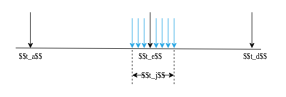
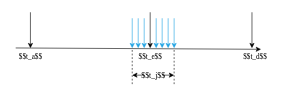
  <mxCell id="0" />
  <mxCell id="1" parent="0" />
- <mxCell id="2" value="" style="endArrow=none;html=1;entryX=0.669;entryY=0.061;entryDx=0;entryDy=0;entryPerimeter=0;exitX=0.09;exitY=-0.013;exitDx=0;exitDy=0;exitPerimeter=0;" parent="1" source="8" target="6" edge="1"><mxGeometry width="50" height="50" relative="1" as="geometry"><mxPoint x="-130" y="80" as="sourcePoint" /><mxPoint x="540" y="80" as="targetPoint" /></mxGeometry></mxCell>
+ <mxCell id="2" value="" style="endArrow=classic;html=1;entryX=0.669;entryY=0.061;entryDx=0;entryDy=0;entryPerimeter=0;exitX=0.09;exitY=-0.013;exitDx=0;exitDy=0;exitPerimeter=0;" parent="1" source="8" target="6" edge="1"><mxGeometry width="50" height="50" relative="1" as="geometry"><mxPoint x="-130" y="80" as="sourcePoint" /><mxPoint x="540" y="80" as="targetPoint" /></mxGeometry></mxCell>
  <mxCell id="3" value="" style="endArrow=classic;html=1;" parent="1" edge="1"><mxGeometry width="50" height="50" relative="1" as="geometry"><mxPoint x="50" y="20" as="sourcePoint" /><mxPoint x="50" y="80" as="targetPoint" /></mxGeometry></mxCell>
  <mxCell id="4" value="&lt;font face=&quot;Times New Roman&quot;&gt;$$t_e$$&lt;/font&gt;" style="text;html=1;align=center;verticalAlign=middle;resizable=0;points=[];autosize=1;strokeColor=none;fillColor=none;" parent="1" vertex="1"><mxGeometry x="220" y="80" width="60" height="30" as="geometry" /></mxCell>
  <mxCell id="5" value="" style="endArrow=classic;html=1;fontFamily=Times New Roman;" parent="1" edge="1"><mxGeometry width="50" height="50" relative="1" as="geometry"><mxPoint x="420" y="20" as="sourcePoint" /><mxPoint x="420" y="80" as="targetPoint" /></mxGeometry></mxCell>
  <mxCell id="6" value="&lt;font face=&quot;Times New Roman&quot;&gt;$$t_d$$&lt;/font&gt;" style="text;html=1;align=center;verticalAlign=middle;resizable=0;points=[];autosize=1;strokeColor=none;fillColor=none;" parent="1" vertex="1"><mxGeometry x="395" y="80" width="60" height="30" as="geometry" /></mxCell>
  <mxCell id="7" value="" style="endArrow=classic;html=1;strokeWidth=1;fontFamily=Times New Roman;" parent="1" edge="1"><mxGeometry width="50" height="50" relative="1" as="geometry"><mxPoint x="250" y="20" as="sourcePoint" /><mxPoint x="250" y="80" as="targetPoint" /></mxGeometry></mxCell>
  <mxCell id="8" value="$$t_a$$" style="text;html=1;align=center;verticalAlign=middle;resizable=0;points=[];autosize=1;strokeColor=none;fillColor=none;fontFamily=Times New Roman;" parent="1" vertex="1"><mxGeometry x="20" y="80" width="60" height="30" as="geometry" /></mxCell>
  <mxCell id="9" value="" style="endArrow=classic;html=1;strokeWidth=1;fontFamily=Times New Roman;fontColor=#1BA1E2;strokeColor=#1BA1E2;" parent="1" edge="1"><mxGeometry width="50" height="50" relative="1" as="geometry"><mxPoint x="270" y="30" as="sourcePoint" /><mxPoint x="270" y="80" as="targetPoint" /></mxGeometry></mxCell>
  <mxCell id="10" value="" style="endArrow=classic;html=1;strokeWidth=1;fontFamily=Times New Roman;fontColor=#1BA1E2;strokeColor=#1BA1E2;" parent="1" edge="1"><mxGeometry width="50" height="50" relative="1" as="geometry"><mxPoint x="260" y="30" as="sourcePoint" /><mxPoint x="260" y="80" as="targetPoint" /></mxGeometry></mxCell>
  <mxCell id="11" value="" style="endArrow=classic;html=1;strokeWidth=1;fontFamily=Times New Roman;fontColor=#1BA1E2;strokeColor=#1BA1E2;" parent="1" edge="1"><mxGeometry width="50" height="50" relative="1" as="geometry"><mxPoint x="280" y="30" as="sourcePoint" /><mxPoint x="280" y="80" as="targetPoint" /></mxGeometry></mxCell>
  <mxCell id="12" value="" style="endArrow=classic;html=1;strokeWidth=1;fontFamily=Times New Roman;fontColor=#1BA1E2;strokeColor=#1BA1E2;" parent="1" edge="1"><mxGeometry width="50" height="50" relative="1" as="geometry"><mxPoint x="240" y="30" as="sourcePoint" /><mxPoint x="240" y="80" as="targetPoint" /></mxGeometry></mxCell>
  <mxCell id="13" value="" style="endArrow=classic;html=1;strokeWidth=1;fontFamily=Times New Roman;fontColor=#1BA1E2;strokeColor=#1BA1E2;" parent="1" edge="1"><mxGeometry width="50" height="50" relative="1" as="geometry"><mxPoint x="230" y="30" as="sourcePoint" /><mxPoint x="230" y="80" as="targetPoint" /></mxGeometry></mxCell>
  <mxCell id="14" value="" style="endArrow=classic;html=1;strokeWidth=1;fontFamily=Times New Roman;fontColor=#1BA1E2;strokeColor=#1BA1E2;" parent="1" edge="1"><mxGeometry width="50" height="50" relative="1" as="geometry"><mxPoint x="220" y="30" as="sourcePoint" /><mxPoint x="220" y="80" as="targetPoint" /></mxGeometry></mxCell>
  <mxCell id="15" value="" style="endArrow=classic;html=1;strokeWidth=1;fontFamily=Times New Roman;fontColor=#1BA1E2;strokeColor=#1BA1E2;" parent="1" edge="1"><mxGeometry width="50" height="50" relative="1" as="geometry"><mxPoint x="290" y="30" as="sourcePoint" /><mxPoint x="290" y="80" as="targetPoint" /></mxGeometry></mxCell>
  <mxCell id="16" value="" style="endArrow=none;dashed=1;html=1;rounded=0;strokeColor=#000000;fontFamily=Times New Roman;fontSize=13;fontColor=#1BA1E2;" parent="1" edge="1"><mxGeometry width="50" height="50" relative="1" as="geometry"><mxPoint x="290" y="140" as="sourcePoint" /><mxPoint x="290" y="80" as="targetPoint" /></mxGeometry></mxCell>
  <mxCell id="17" value="" style="endArrow=none;dashed=1;html=1;rounded=0;strokeColor=#000000;fontFamily=Times New Roman;fontSize=13;fontColor=#1BA1E2;" parent="1" edge="1"><mxGeometry width="50" height="50" relative="1" as="geometry"><mxPoint x="220" y="140" as="sourcePoint" /><mxPoint x="220" y="80" as="targetPoint" /></mxGeometry></mxCell>
  <mxCell id="18" value="&lt;font color=&quot;#000000&quot;&gt;$$t_j$$&lt;/font&gt;" style="text;html=1;align=center;verticalAlign=middle;resizable=0;points=[];autosize=1;strokeColor=none;fillColor=none;fontSize=13;fontFamily=Times New Roman;fontColor=#1BA1E2;" parent="1" vertex="1"><mxGeometry x="225" y="110" width="60" height="30" as="geometry" /></mxCell>
  <mxCell id="19" value="" style="endArrow=classic;html=1;rounded=0;strokeColor=#000000;fontFamily=Times New Roman;fontSize=13;fontColor=#000000;" parent="1" edge="1"><mxGeometry width="50" height="50" relative="1" as="geometry"><mxPoint x="240" y="125" as="sourcePoint" /><mxPoint x="220" y="125" as="targetPoint" /></mxGeometry></mxCell>
  <mxCell id="20" value="" style="endArrow=classic;html=1;rounded=0;strokeColor=#000000;fontFamily=Times New Roman;fontSize=13;fontColor=#000000;" parent="1" edge="1"><mxGeometry width="50" height="50" relative="1" as="geometry"><mxPoint x="270" y="125" as="sourcePoint" /><mxPoint x="290" y="125" as="targetPoint" /></mxGeometry></mxCell>
